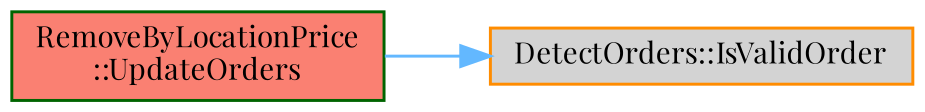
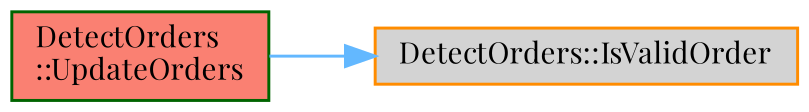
  digraph {
    rankdir=LR
    fontname="Playfair Display"
    node [fontname="Playfair Display" fontsize=10 shape=box style=filled]
-   n1 [color=darkgreen fillcolor=salmon fontcolor=black height=0.2 label="RemoveByLocationPrice\l::UpdateOrders" width=0.4]
+   n1 [color=darkgreen fillcolor=salmon fontcolor=black height=0.2 label="DetectOrders\l::UpdateOrders" width=0.4]
    n2 [color=darkorange fillcolor=lightgrey height=0.2 label="DetectOrders::IsValidOrder" width=0.4]
    n1 -> n2 [color=steelblue1 fontname="Playfair Display" fontsize=10 labelfontname=Helvetica labelfontsize=10 style=solid]
  }
